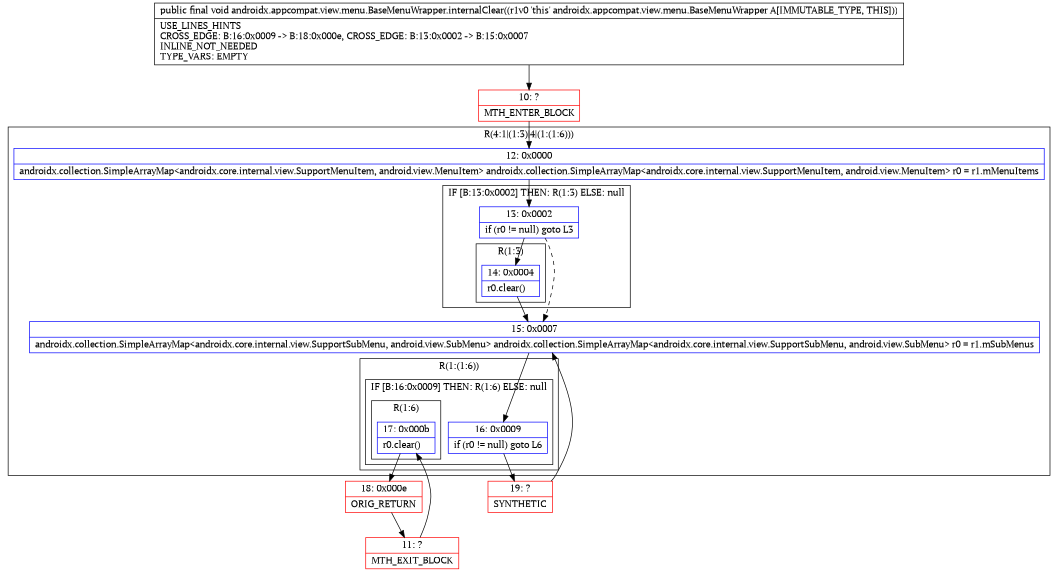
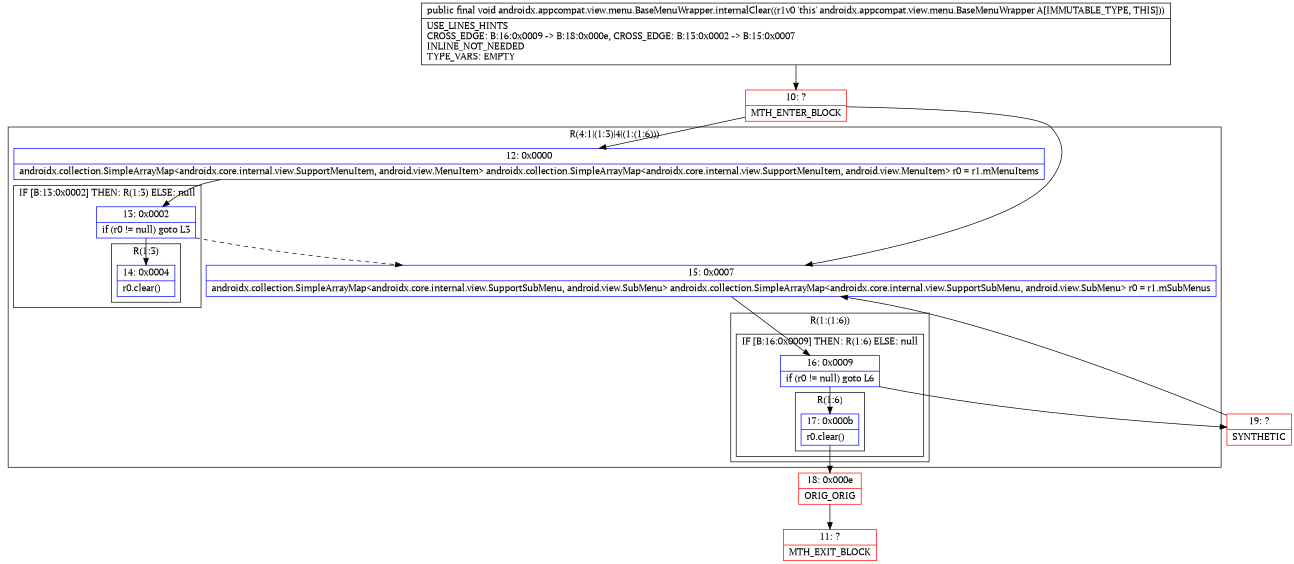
  digraph {
    fontname="PT Serif"
    node [color=blue fontname="PT Serif" shape=record]
    edge [fontname="PT Serif"]
    n1 [label="{14\:\ 0x0004|r0.clear()\l}"]
    n2 [label="{13\:\ 0x0002|if (r0 != null) goto L3\l}"]
    n3 [label="{17\:\ 0x000b|r0.clear()\l}"]
    n4 [label="{16\:\ 0x0009|if (r0 != null) goto L6\l}"]
    n5 [label="{12\:\ 0x0000|androidx.collection.SimpleArrayMap\<androidx.core.internal.view.SupportMenuItem, android.view.MenuItem\> androidx.collection.SimpleArrayMap\<androidx.core.internal.view.SupportMenuItem, android.view.MenuItem\> r0 = r1.mMenuItems\l}"]
    n6 [label="{15\:\ 0x0007|androidx.collection.SimpleArrayMap\<androidx.core.internal.view.SupportSubMenu, android.view.SubMenu\> androidx.collection.SimpleArrayMap\<androidx.core.internal.view.SupportSubMenu, android.view.SubMenu\> r0 = r1.mSubMenus\l}"]
-   n7 [color=red label="{18\:\ 0x000e|ORIG_RETURN\l}"]
+   n7 [color=red label="{18\:\ 0x000e|ORIG_ORIG\l}"]
    n8 [color=red label="{19\:\ ?|SYNTHETIC\l}"]
    n9 [color=red label="{11\:\ ?|MTH_EXIT_BLOCK\l}"]
    n10 [color=red label="{10\:\ ?|MTH_ENTER_BLOCK\l}"]
    n11 [label="{public final void androidx.appcompat.view.menu.BaseMenuWrapper.internalClear((r1v0 'this' androidx.appcompat.view.menu.BaseMenuWrapper A[IMMUTABLE_TYPE, THIS]))  | USE_LINES_HINTS\lCROSS_EDGE: B:16:0x0009 \-\> B:18:0x000e, CROSS_EDGE: B:13:0x0002 \-\> B:15:0x0007\lINLINE_NOT_NEEDED\lTYPE_VARS: EMPTY\l}" color=""]
    subgraph cluster_1 {
      label="R(4:1|(1:3)|4|(1:(1:6)))"
      n5
      n6
      subgraph cluster_2 {
        label="IF [B:13:0x0002] THEN: R(1:3) ELSE: null"
        n2
        subgraph cluster_3 {
          label="R(1:3)"
          n1
        }
      }
      subgraph cluster_4 {
        label="R(1:(1:6))"
        subgraph cluster_5 {
          label="IF [B:16:0x0009] THEN: R(1:6) ELSE: null"
          n4
          subgraph cluster_6 {
            label="R(1:6)"
            n3
          }
        }
      }
    }
-   n1 -> n6
+   n10 -> n6
    n2 -> n1
    n2 -> n6 [style=dashed]
    n3 -> n7
-   n9 -> n3
+   n4 -> n3
    n4 -> n8 [style=solid]
    n5 -> n2
    n6 -> n4
    n7 -> n9
    n8 -> n6
    n10 -> n5
    n11 -> n10
  }
